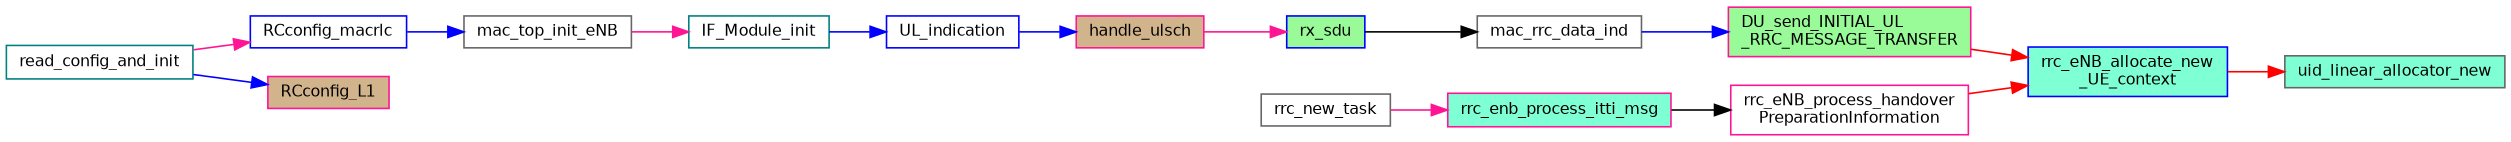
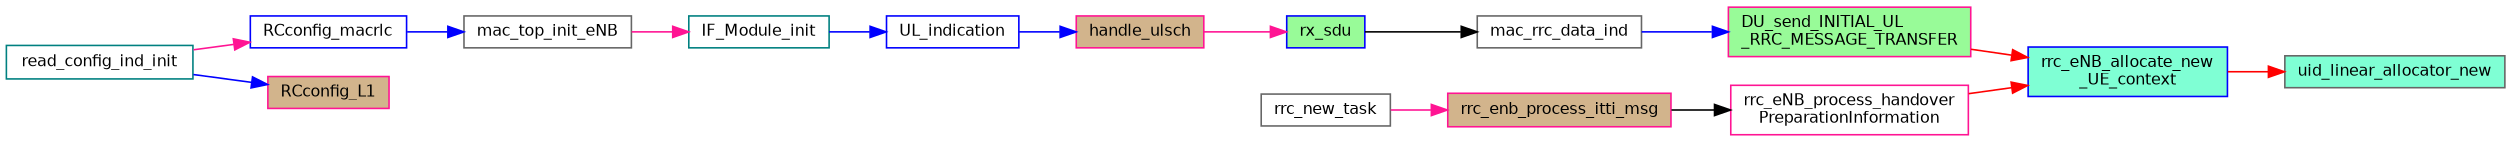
  digraph {
    rankdir=RL
    node [color=deeppink fillcolor=white fontname=Helvetica fontsize=10 shape=record style=filled]
    edge [color=blue dir=back fontname=Helvetica fontsize=10 labelfontname=Helvetica labelfontsize=10 style=solid]
    n1 [color=gray40 fillcolor=aquamarine fontcolor=black height=0.2 label=uid_linear_allocator_new width=0.4]
    n2 [color=blue fillcolor=aquamarine height=0.2 label="rrc_eNB_allocate_new\l_UE_context" width=0.4]
    n3 [fillcolor=palegreen height=0.2 label="DU_send_INITIAL_UL\l_RRC_MESSAGE_TRANSFER" width=0.4]
    n4 [height=0.2 label="rrc_eNB_process_handover\lPreparationInformation" width=0.4]
    n5 [color=gray40 height=0.2 label=mac_rrc_data_ind width=0.4]
-   n6 [fillcolor=aquamarine height=0.2 label=rrc_enb_process_itti_msg width=0.4]
+   n6 [fillcolor=tan height=0.2 label=rrc_enb_process_itti_msg width=0.4]
    n7 [color=blue fillcolor=palegreen height=0.2 label=rx_sdu width=0.4]
    n8 [fillcolor=tan height=0.2 label=handle_ulsch width=0.4]
    n9 [color=blue height=0.2 label=UL_indication width=0.4]
    n10 [color=teal height=0.2 label=IF_Module_init width=0.4]
    n11 [color=gray40 height=0.2 label=mac_top_init_eNB width=0.4]
    n12 [color=blue height=0.2 label=RCconfig_macrlc width=0.4]
    n13 [fillcolor=tan height=0.2 label=RCconfig_L1 width=0.4]
-   n14 [color=teal height=0.2 label=read_config_and_init width=0.4]
+   n14 [color=teal height=0.2 label=read_config_ind_init width=0.4]
    n15 [color=gray40 height=0.2 label=rrc_new_task width=0.4]
    n1 -> n2 [color=red]
    n2 -> n3 [color=red]
    n2 -> n4 [color=red]
    n3 -> n5
    n4 -> n6 [color=black]
    n5 -> n7 [color=black]
    n6 -> n15 [color=deeppink]
    n7 -> n8 [color=deeppink]
    n8 -> n9
    n9 -> n10
    n10 -> n11 [color=deeppink]
    n11 -> n12
    n12 -> n14 [color=deeppink]
    n13 -> n14
  }
